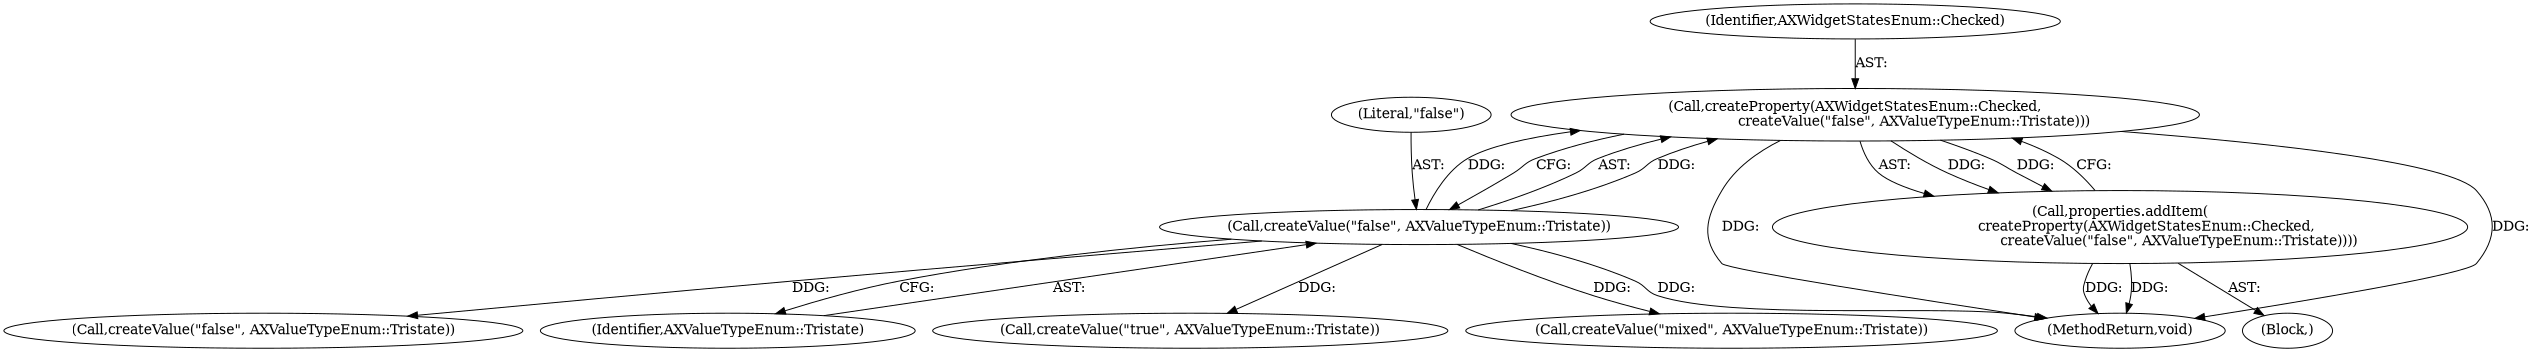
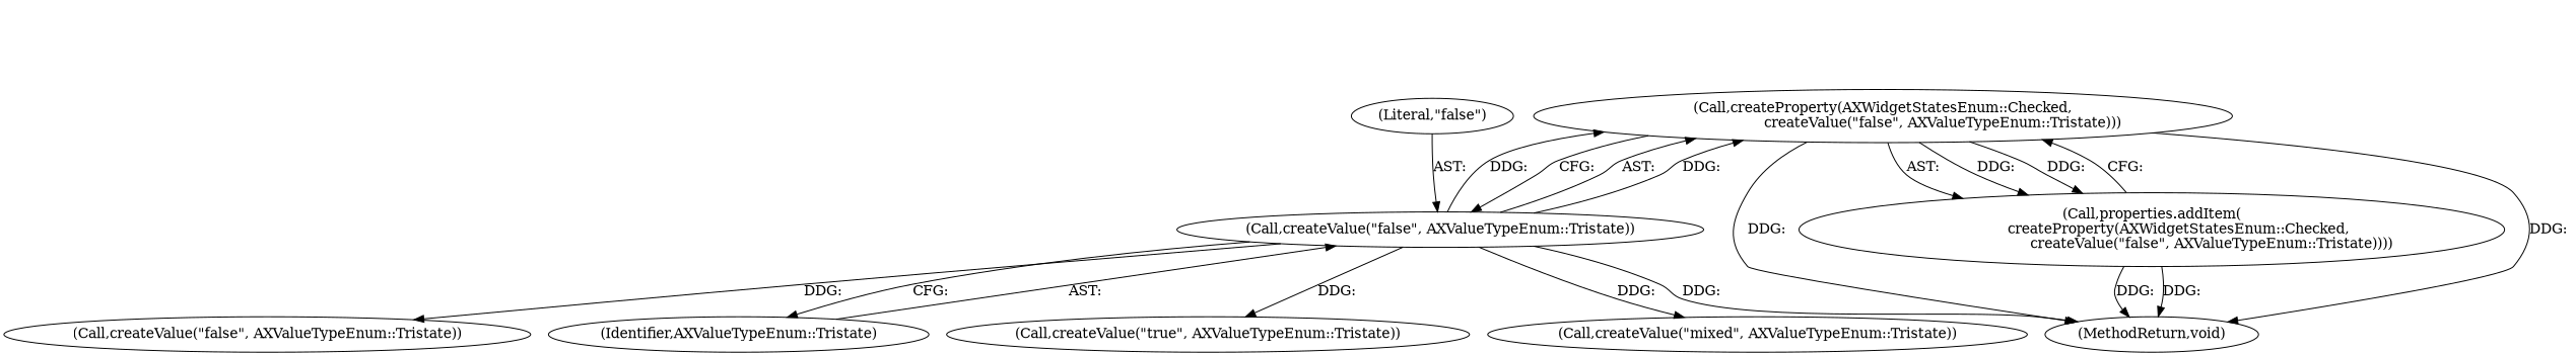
  digraph {
    n1 [label="(Call,createProperty(AXWidgetStatesEnum::Checked,\n                           createValue(\"false\", AXValueTypeEnum::Tristate)))"]
    n2 [label="(Call,createValue(\"false\", AXValueTypeEnum::Tristate))"]
    n3 [label="(Call,properties.addItem(\n            createProperty(AXWidgetStatesEnum::Checked,\n                           createValue(\"false\", AXValueTypeEnum::Tristate))))"]
    n4 [label="(MethodReturn,void)"]
    n5 [label="(Call,createValue(\"false\", AXValueTypeEnum::Tristate))"]
    n6 [label="(Identifier,AXValueTypeEnum::Tristate)"]
    n7 [label="(Call,createValue(\"true\", AXValueTypeEnum::Tristate))"]
    n8 [label="(Call,createValue(\"mixed\", AXValueTypeEnum::Tristate))"]
-   n9 [label="(Block,)"]
-   n10 [label="(Identifier,AXWidgetStatesEnum::Checked)"]
    n11 [label="(Literal,\"false\")"]
    n1 -> n2 [label="CFG: "]
    n1 -> n3 [label="AST: "]
    n1 -> n3 [label="DDG: "]
    n1 -> n3 [label="DDG: "]
    n1 -> n4 [label="DDG: "]
    n1 -> n4 [label="DDG: "]
    n2 -> n1 [label="AST: "]
    n2 -> n1 [label="DDG: "]
    n2 -> n1 [label="DDG: "]
    n2 -> n4 [label="DDG: "]
    n2 -> n5 [label="DDG: "]
    n2 -> n6 [label="CFG: "]
    n2 -> n7 [label="DDG: "]
    n2 -> n8 [label="DDG: "]
    n3 -> n1 [label="CFG: "]
    n3 -> n4 [label="DDG: "]
    n3 -> n4 [label="DDG: "]
-   n3 -> n9 [label="AST: "]
    n6 -> n2 [label="AST: "]
-   n10 -> n1 [label="AST: "]
    n11 -> n2 [label="AST: "]
  }
